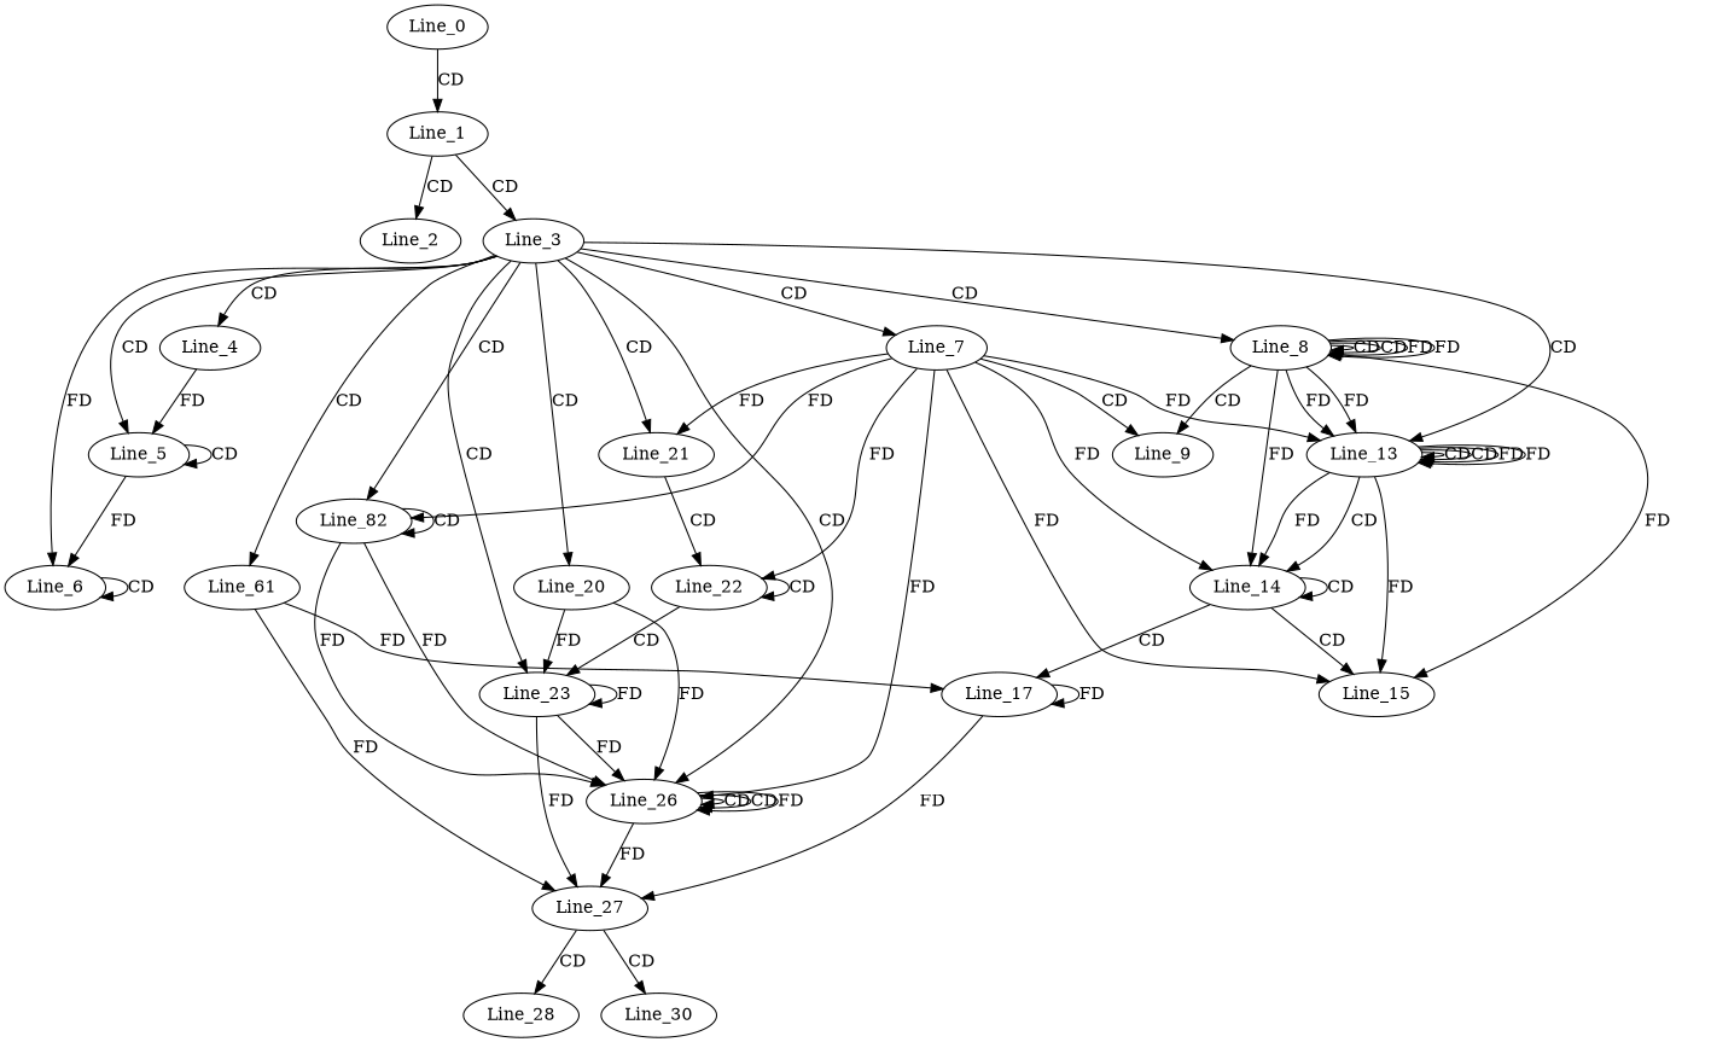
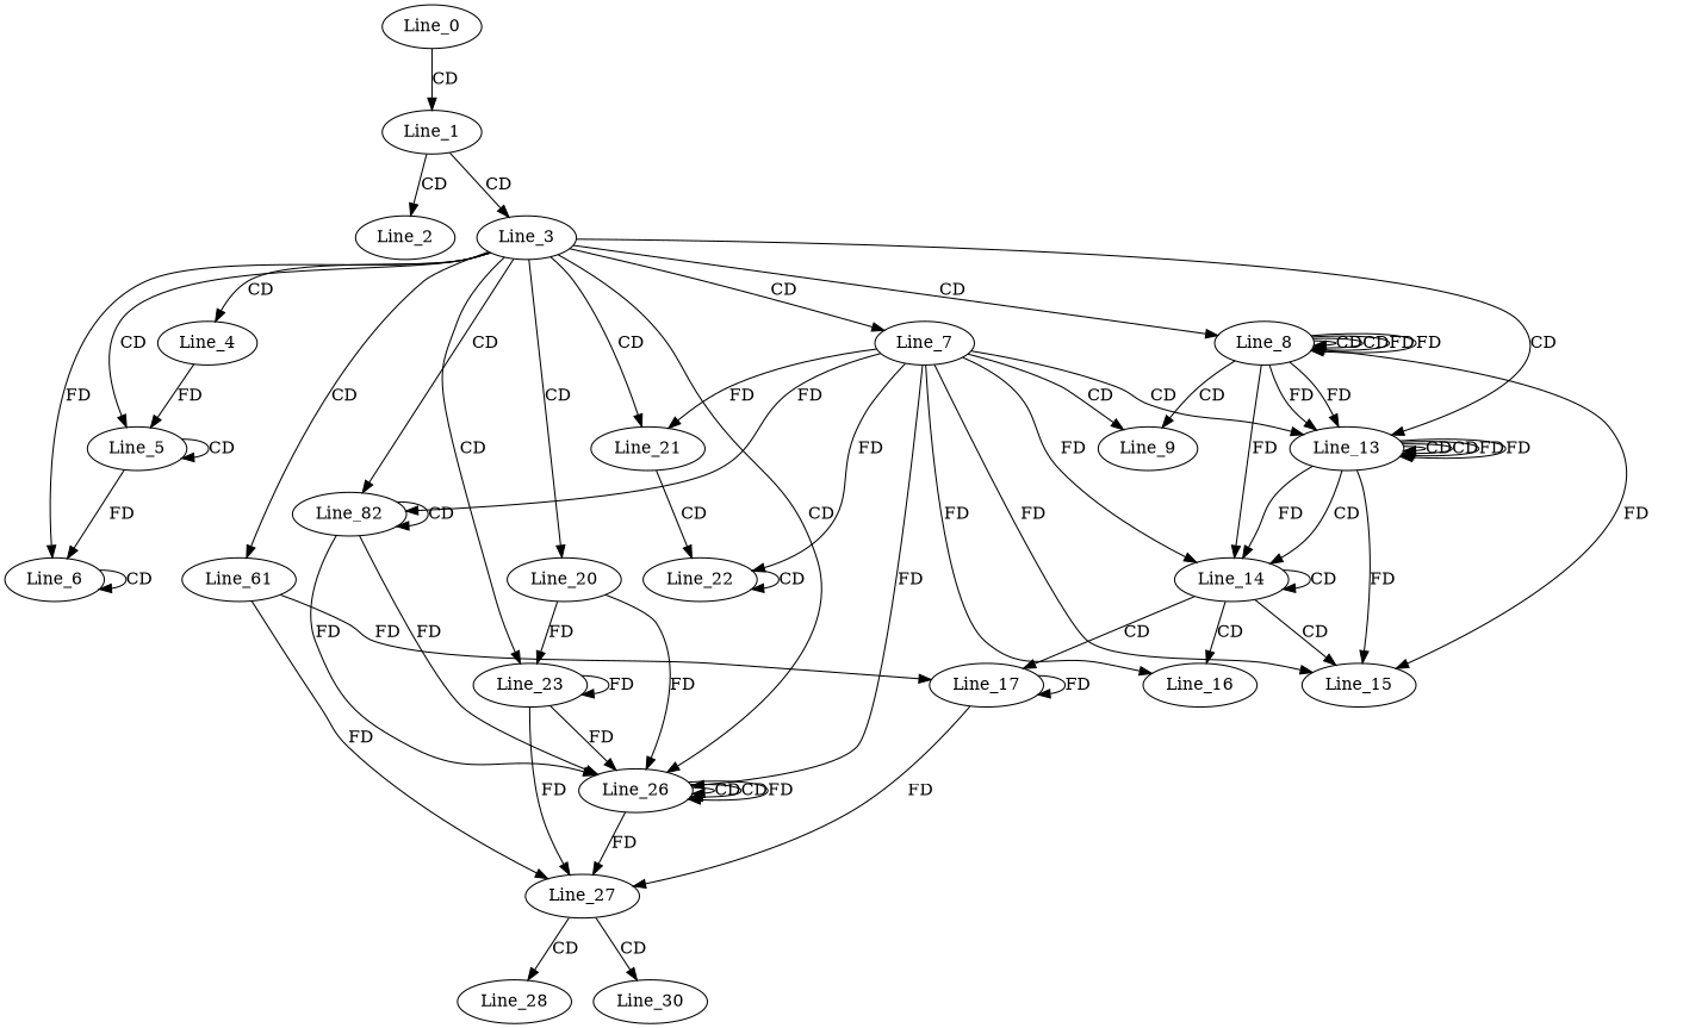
  digraph {
    Line_0
    Line_1
    Line_2
    Line_3
    Line_4
    Line_5
    Line_6
    Line_7
    Line_8
    n10 [label=Line_61]
    n11 [label=Line_82]
    Line_13
    Line_20
    Line_21
    Line_26
    Line_23
    Line_9
    Line_14
    Line_15
+   Line_16
    Line_22
    Line_27
    Line_17
    Line_28
    Line_30
    Line_0 -> Line_1 [label=CD]
    Line_1 -> Line_2 [label=CD]
    Line_1 -> Line_3 [label=CD]
    Line_3 -> Line_4 [label=CD]
    Line_3 -> Line_5 [label=CD]
    Line_3 -> Line_6 [label=FD]
    Line_3 -> Line_7 [label=CD]
    Line_3 -> Line_8 [label=CD]
    Line_3 -> n10 [label=CD]
    Line_3 -> n11 [label=CD]
    Line_3 -> Line_13 [label=CD]
    Line_3 -> Line_20 [label=CD]
    Line_3 -> Line_21 [label=CD]
    Line_3 -> Line_26 [label=CD]
    Line_3 -> Line_23 [label=CD]
    Line_4 -> Line_5 [label=FD]
    Line_5 -> Line_5 [label=CD]
    Line_5 -> Line_6 [label=FD]
    Line_6 -> Line_6 [label=CD]
    Line_7 -> n11 [label=FD]
-   Line_7 -> Line_13 [label=FD]
+   Line_7 -> Line_13 [label=CD]
    Line_7 -> Line_21 [label=FD]
    Line_7 -> Line_26 [label=FD]
    Line_7 -> Line_9 [label=CD]
    Line_7 -> Line_14 [label=FD]
    Line_7 -> Line_15 [label=FD]
+   Line_7 -> Line_16 [label=FD]
    Line_7 -> Line_22 [label=FD]
    Line_8 -> Line_8 [label=CD]
    Line_8 -> Line_8 [label=CD]
    Line_8 -> Line_8 [label=FD]
    Line_8 -> Line_8 [label=FD]
    Line_8 -> Line_13 [label=FD]
    Line_8 -> Line_13 [label=FD]
    Line_8 -> Line_9 [label=CD]
    Line_8 -> Line_14 [label=FD]
    Line_8 -> Line_15 [label=FD]
    n10 -> Line_27 [label=FD]
    n10 -> Line_17 [label=FD]
    n11 -> n11 [label=CD]
    n11 -> Line_26 [label=FD]
    n11 -> Line_26 [label=FD]
    Line_13 -> Line_13 [label=CD]
    Line_13 -> Line_13 [label=CD]
    Line_13 -> Line_13 [label=FD]
    Line_13 -> Line_13 [label=FD]
    Line_13 -> Line_14 [label=CD]
    Line_13 -> Line_14 [label=FD]
    Line_13 -> Line_15 [label=FD]
    Line_20 -> Line_26 [label=FD]
    Line_20 -> Line_23 [label=FD]
    Line_21 -> Line_22 [label=CD]
    Line_26 -> Line_26 [label=CD]
    Line_26 -> Line_26 [label=CD]
    Line_26 -> Line_26 [label=FD]
    Line_26 -> Line_27 [label=FD]
    Line_23 -> Line_26 [label=FD]
    Line_23 -> Line_23 [label=FD]
    Line_23 -> Line_27 [label=FD]
    Line_14 -> Line_14 [label=CD]
    Line_14 -> Line_15 [label=CD]
+   Line_14 -> Line_16 [label=CD]
    Line_14 -> Line_17 [label=CD]
-   Line_22 -> Line_23 [label=CD]
    Line_22 -> Line_22 [label=CD]
    Line_27 -> Line_28 [label=CD]
    Line_27 -> Line_30 [label=CD]
    Line_17 -> Line_27 [label=FD]
    Line_17 -> Line_17 [label=FD]
  }
